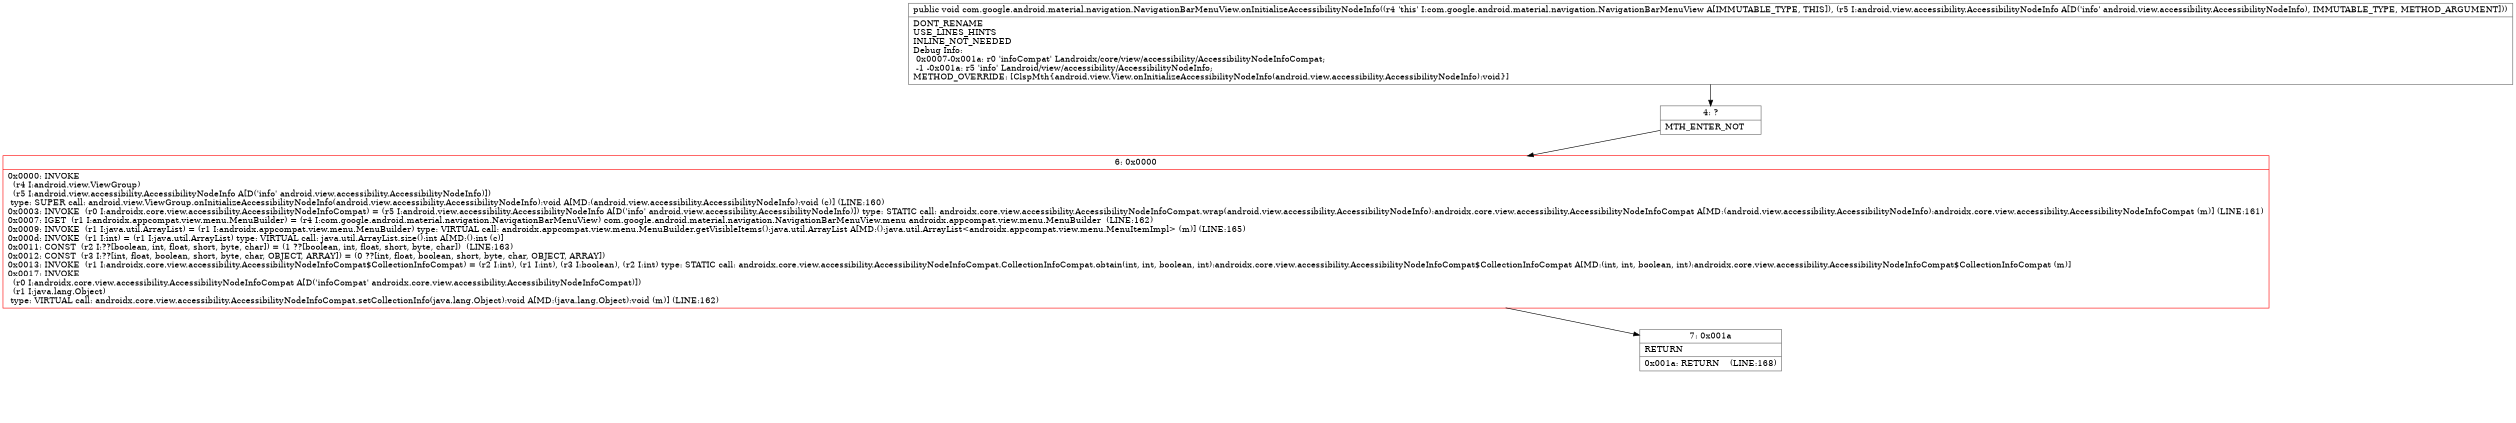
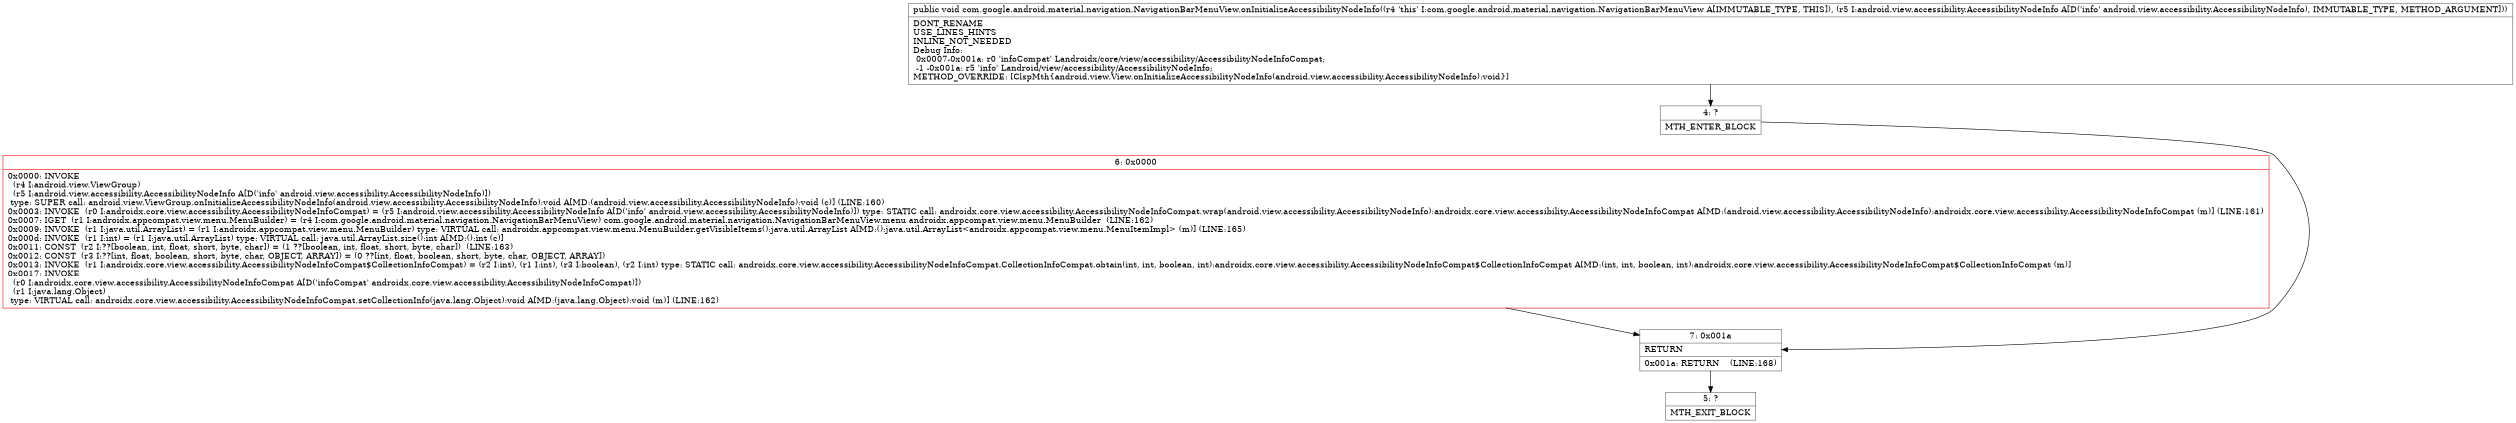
  digraph {
    node [color=gray40 shape=record]
-   n1 [label="{4\:\ ?|MTH_ENTER_NOT\l}"]
+   n1 [label="{4\:\ ?|MTH_ENTER_BLOCK\l}"]
    n2 [color=red label="{6\:\ 0x0000|0x0000: INVOKE  \l  (r4 I:android.view.ViewGroup)\l  (r5 I:android.view.accessibility.AccessibilityNodeInfo A[D('info' android.view.accessibility.AccessibilityNodeInfo)])\l type: SUPER call: android.view.ViewGroup.onInitializeAccessibilityNodeInfo(android.view.accessibility.AccessibilityNodeInfo):void A[MD:(android.view.accessibility.AccessibilityNodeInfo):void (c)] (LINE:160)\l0x0003: INVOKE  (r0 I:androidx.core.view.accessibility.AccessibilityNodeInfoCompat) = (r5 I:android.view.accessibility.AccessibilityNodeInfo A[D('info' android.view.accessibility.AccessibilityNodeInfo)]) type: STATIC call: androidx.core.view.accessibility.AccessibilityNodeInfoCompat.wrap(android.view.accessibility.AccessibilityNodeInfo):androidx.core.view.accessibility.AccessibilityNodeInfoCompat A[MD:(android.view.accessibility.AccessibilityNodeInfo):androidx.core.view.accessibility.AccessibilityNodeInfoCompat (m)] (LINE:161)\l0x0007: IGET  (r1 I:androidx.appcompat.view.menu.MenuBuilder) = (r4 I:com.google.android.material.navigation.NavigationBarMenuView) com.google.android.material.navigation.NavigationBarMenuView.menu androidx.appcompat.view.menu.MenuBuilder  (LINE:162)\l0x0009: INVOKE  (r1 I:java.util.ArrayList) = (r1 I:androidx.appcompat.view.menu.MenuBuilder) type: VIRTUAL call: androidx.appcompat.view.menu.MenuBuilder.getVisibleItems():java.util.ArrayList A[MD:():java.util.ArrayList\<androidx.appcompat.view.menu.MenuItemImpl\> (m)] (LINE:165)\l0x000d: INVOKE  (r1 I:int) = (r1 I:java.util.ArrayList) type: VIRTUAL call: java.util.ArrayList.size():int A[MD:():int (c)]\l0x0011: CONST  (r2 I:??[boolean, int, float, short, byte, char]) = (1 ??[boolean, int, float, short, byte, char])  (LINE:163)\l0x0012: CONST  (r3 I:??[int, float, boolean, short, byte, char, OBJECT, ARRAY]) = (0 ??[int, float, boolean, short, byte, char, OBJECT, ARRAY]) \l0x0013: INVOKE  (r1 I:androidx.core.view.accessibility.AccessibilityNodeInfoCompat$CollectionInfoCompat) = (r2 I:int), (r1 I:int), (r3 I:boolean), (r2 I:int) type: STATIC call: androidx.core.view.accessibility.AccessibilityNodeInfoCompat.CollectionInfoCompat.obtain(int, int, boolean, int):androidx.core.view.accessibility.AccessibilityNodeInfoCompat$CollectionInfoCompat A[MD:(int, int, boolean, int):androidx.core.view.accessibility.AccessibilityNodeInfoCompat$CollectionInfoCompat (m)]\l0x0017: INVOKE  \l  (r0 I:androidx.core.view.accessibility.AccessibilityNodeInfoCompat A[D('infoCompat' androidx.core.view.accessibility.AccessibilityNodeInfoCompat)])\l  (r1 I:java.lang.Object)\l type: VIRTUAL call: androidx.core.view.accessibility.AccessibilityNodeInfoCompat.setCollectionInfo(java.lang.Object):void A[MD:(java.lang.Object):void (m)] (LINE:162)\l}"]
    n3 [label="{7\:\ 0x001a|RETURN\l|0x001a: RETURN    (LINE:168)\l}"]
+   n4 [label="{5\:\ ?|MTH_EXIT_BLOCK\l}"]
    n5 [label="{public void com.google.android.material.navigation.NavigationBarMenuView.onInitializeAccessibilityNodeInfo((r4 'this' I:com.google.android.material.navigation.NavigationBarMenuView A[IMMUTABLE_TYPE, THIS]), (r5 I:android.view.accessibility.AccessibilityNodeInfo A[D('info' android.view.accessibility.AccessibilityNodeInfo), IMMUTABLE_TYPE, METHOD_ARGUMENT]))  | DONT_RENAME\lUSE_LINES_HINTS\lINLINE_NOT_NEEDED\lDebug Info:\l  0x0007\-0x001a: r0 'infoCompat' Landroidx\/core\/view\/accessibility\/AccessibilityNodeInfoCompat;\l  \-1 \-0x001a: r5 'info' Landroid\/view\/accessibility\/AccessibilityNodeInfo;\lMETHOD_OVERRIDE: [ClspMth\{android.view.View.onInitializeAccessibilityNodeInfo(android.view.accessibility.AccessibilityNodeInfo):void\}]\l}"]
-   n1 -> n2
+   n1 -> n3
    n2 -> n3
+   n3 -> n4
    n5 -> n1
  }
